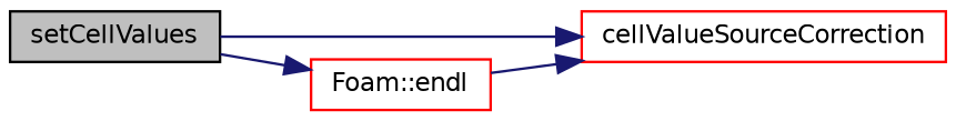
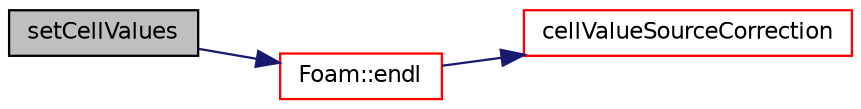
  digraph {
    rankdir=LR
    node [color=red fontname=Helvetica fontsize=10 shape=record]
    edge [color=midnightblue fontname=Helvetica fontsize=10 labelfontname=Helvetica labelfontsize=10 style=solid]
    n1 [color=black fillcolor=grey75 fontcolor=black height=0.2 label=setCellValues style=filled width=0.4]
    n2 [height=0.2 label=cellValueSourceCorrection width=0.4]
    n3 [height=0.2 label="Foam::endl" width=0.4]
-   n1 -> n2
    n1 -> n3
    n3 -> n2
  }
